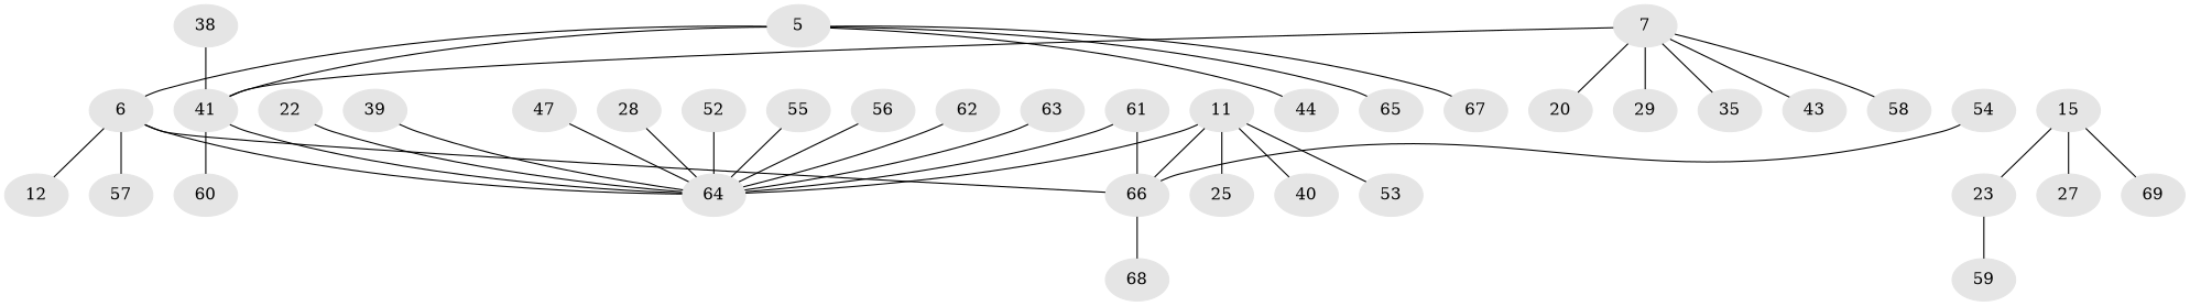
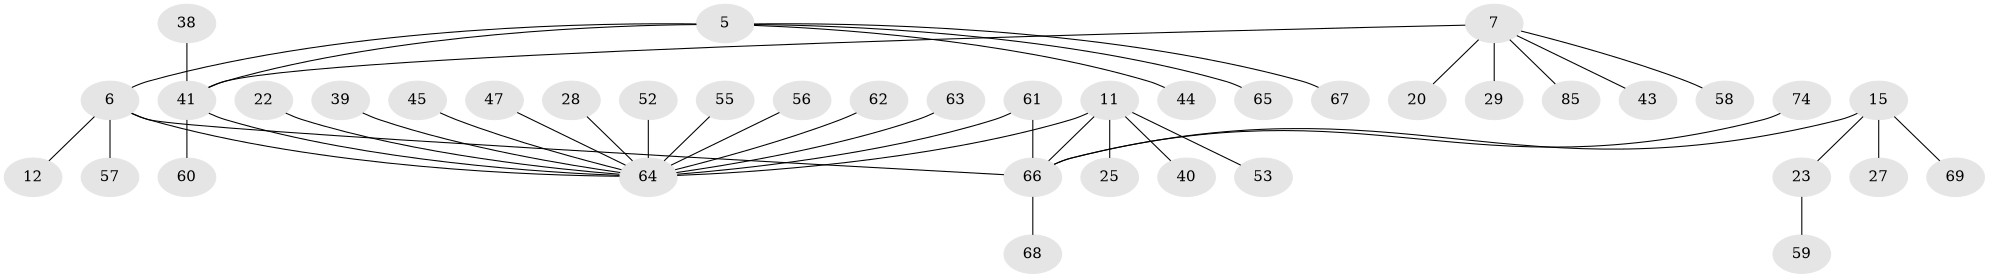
  graph {
    node [color=gray90 style=filled]
    6 [super="+4"]
    n2 [label=12]
    57
    64 [super="+49+12+24"]
    66 [super="+3+17+30+36+41+46"]
    5
    44 [super="+26"]
    n8 [label=41 super="+37"]
    65
    67
    60
    68
    15 [super="+14+2"]
    23
    27
    69
    7
    20
    29
-   35 [super="+33"]
+   35 [super="+33" label=85]
    43 [super="+31"]
    58 [super="+50"]
    11
    25
    40
    53 [super="+42"]
    59 [super="+19"]
    22
    38
    39
+   45
    47 [super="+32"]
    n33 [label=28]
    52
-   54
+   54 [label=74]
    55
    56
    61
    62
    63
    6 -- n2
    6 -- 57
    6 -- 64 [weight=3]
    6 -- 66
    66 -- 68
    5 -- 6 [weight=2]
    5 -- 44
    5 -- n8
    5 -- 65
    5 -- 67
    n8 -- 64
    n8 -- 60
+   15 -- 66 [weight=2]
    15 -- 23
    15 -- 27
    15 -- 69
    23 -- 59
    7 -- n8 [weight=2]
    7 -- 20
    7 -- 29
    7 -- 35
    7 -- 43
    7 -- 58
    11 -- 64 [weight=3]
    11 -- 66
    11 -- 25
    11 -- 40
    11 -- 53
    22 -- 64
    38 -- n8
    39 -- 64
+   45 -- 64
    47 -- 64
    n33 -- 64
    52 -- 64
    54 -- 66
    55 -- 64
    56 -- 64
    61 -- 64 [weight=2]
    61 -- 66
    62 -- 64
    63 -- 64
  }
